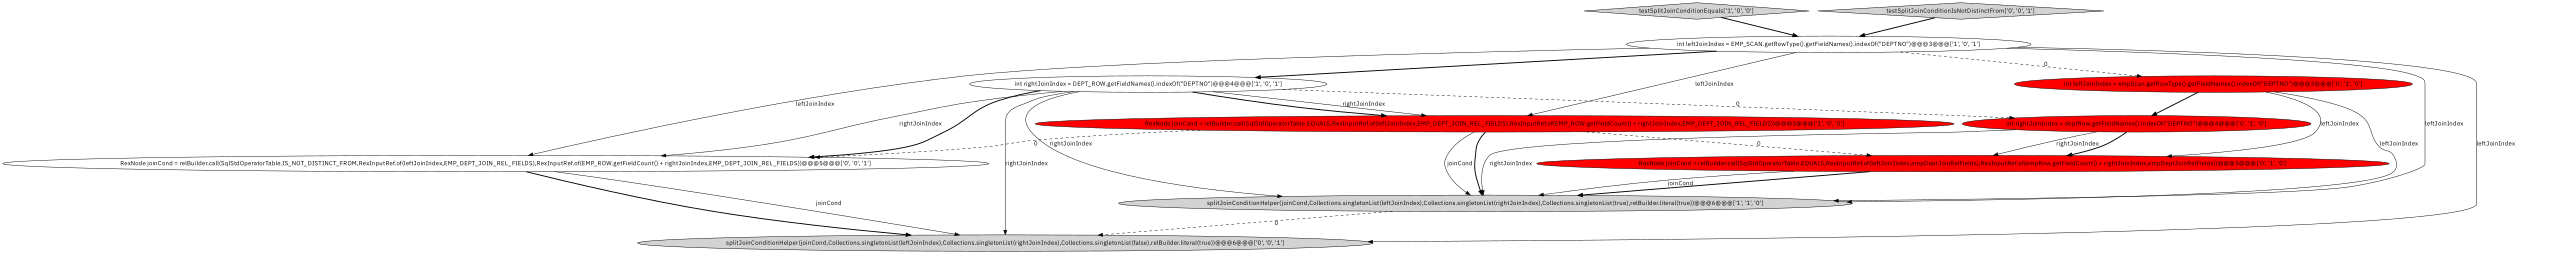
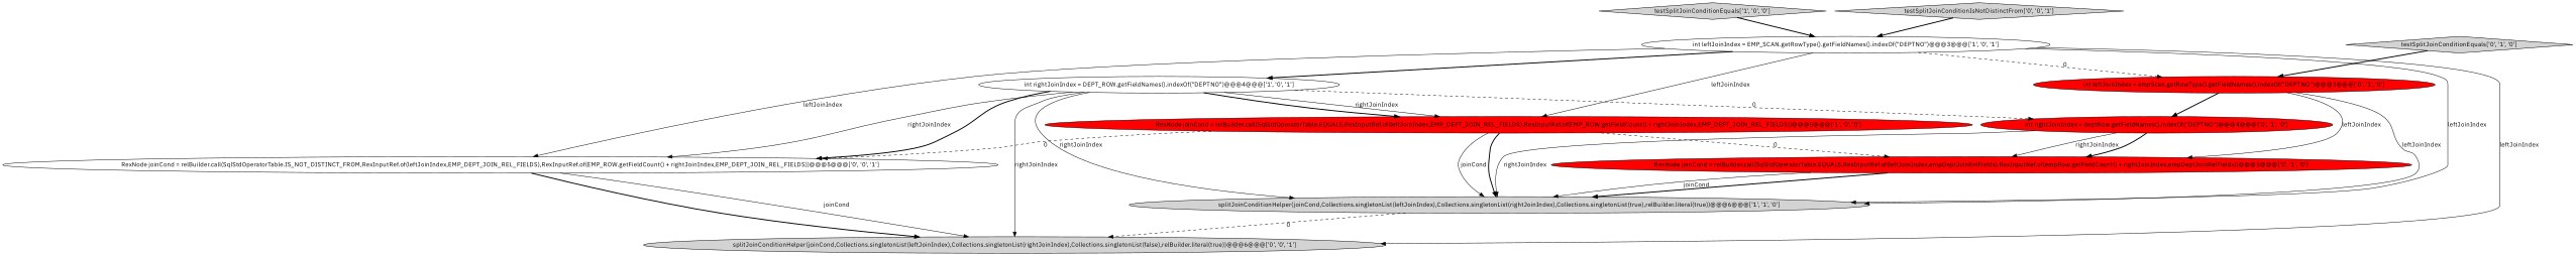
  digraph {
    fontname="IBM Plex Sans"
    node [fillcolor=lightgray shape=ellipse style=filled fontname="IBM Plex Sans"]
    edge [style=solid fontname="IBM Plex Sans"]
    n1 [label="testSplitJoinConditionEquals['1', '0', '0']" shape=diamond]
    n2 [fillcolor=white label="int leftJoinIndex = EMP_SCAN.getRowType().getFieldNames().indexOf(\"DEPTNO\")@@@3@@@['1', '0', '1']"]
    n3 [fillcolor=red label="RexNode joinCond = relBuilder.call(SqlStdOperatorTable.EQUALS,RexInputRef.of(leftJoinIndex,EMP_DEPT_JOIN_REL_FIELDS),RexInputRef.of(EMP_ROW.getFieldCount() + rightJoinIndex,EMP_DEPT_JOIN_REL_FIELDS))@@@5@@@['1', '0', '0']"]
    n4 [fillcolor=white label="RexNode joinCond = relBuilder.call(SqlStdOperatorTable.IS_NOT_DISTINCT_FROM,RexInputRef.of(leftJoinIndex,EMP_DEPT_JOIN_REL_FIELDS),RexInputRef.of(EMP_ROW.getFieldCount() + rightJoinIndex,EMP_DEPT_JOIN_REL_FIELDS))@@@5@@@['0', '0', '1']"]
    n5 [fillcolor=red label="RexNode joinCond = relBuilder.call(SqlStdOperatorTable.EQUALS,RexInputRef.of(leftJoinIndex,empDeptJoinRelFields),RexInputRef.of(empRow.getFieldCount() + rightJoinIndex,empDeptJoinRelFields))@@@5@@@['0', '1', '0']"]
    n6 [label="splitJoinConditionHelper(joinCond,Collections.singletonList(leftJoinIndex),Collections.singletonList(rightJoinIndex),Collections.singletonList(true),relBuilder.literal(true))@@@6@@@['1', '1', '0']"]
    n7 [fillcolor=red label="int leftJoinIndex = empScan.getRowType().getFieldNames().indexOf(\"DEPTNO\")@@@3@@@['0', '1', '0']"]
    n8 [fillcolor=red label="int rightJoinIndex = deptRow.getFieldNames().indexOf(\"DEPTNO\")@@@4@@@['0', '1', '0']"]
    n9 [fillcolor=white label="int rightJoinIndex = DEPT_ROW.getFieldNames().indexOf(\"DEPTNO\")@@@4@@@['1', '0', '1']"]
    n10 [label="splitJoinConditionHelper(joinCond,Collections.singletonList(leftJoinIndex),Collections.singletonList(rightJoinIndex),Collections.singletonList(false),relBuilder.literal(true))@@@6@@@['0', '0', '1']"]
+   n11 [label="testSplitJoinConditionEquals['0', '1', '0']" shape=diamond]
    n12 [label="testSplitJoinConditionIsNotDistinctFrom['0', '0', '1']" shape=diamond]
    n1 -> n2 [style=bold]
    n2 -> n3 [label=leftJoinIndex]
    n2 -> n4 [label=leftJoinIndex]
    n2 -> n6 [label=leftJoinIndex]
    n2 -> n7 [label=0 style=dashed]
    n2 -> n9 [style=bold]
    n2 -> n10 [label=leftJoinIndex]
    n3 -> n4 [label=0 style=dashed]
    n3 -> n5 [label=0 style=dashed]
    n3 -> n6 [style=bold]
    n3 -> n6 [label=joinCond]
    n4 -> n10 [label=joinCond]
    n4 -> n10 [style=bold]
    n5 -> n6 [style=bold]
    n5 -> n6 [label=joinCond]
    n6 -> n10 [label=0 style=dashed]
    n7 -> n5 [label=leftJoinIndex]
    n7 -> n6 [label=leftJoinIndex]
    n7 -> n8 [style=bold]
    n8 -> n5 [label=rightJoinIndex]
    n8 -> n5 [style=bold]
    n8 -> n6 [label=rightJoinIndex]
    n9 -> n3 [label=rightJoinIndex]
    n9 -> n3 [style=bold]
    n9 -> n4 [style=bold]
    n9 -> n4 [label=rightJoinIndex]
    n9 -> n6 [label=rightJoinIndex]
    n9 -> n8 [label=0 style=dashed]
    n9 -> n10 [label=rightJoinIndex]
+   n11 -> n7 [style=bold]
    n12 -> n2 [style=bold]
  }
